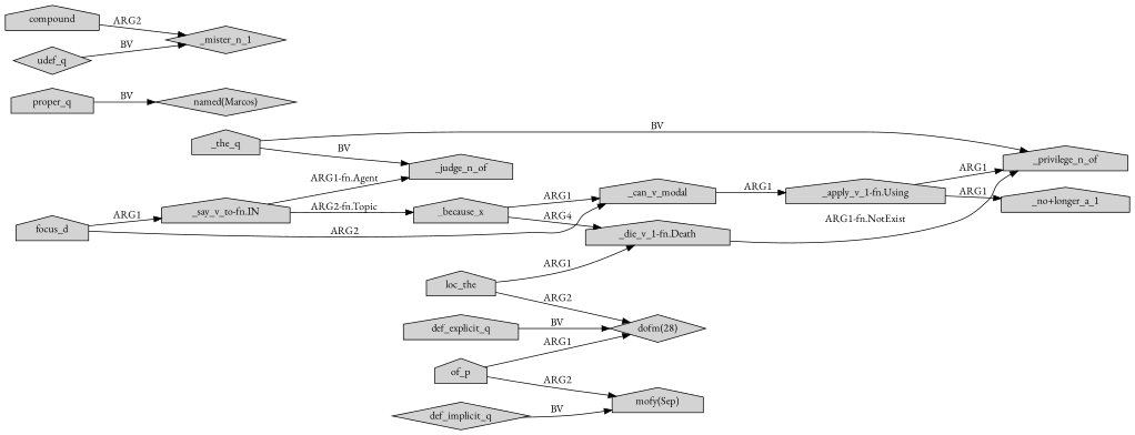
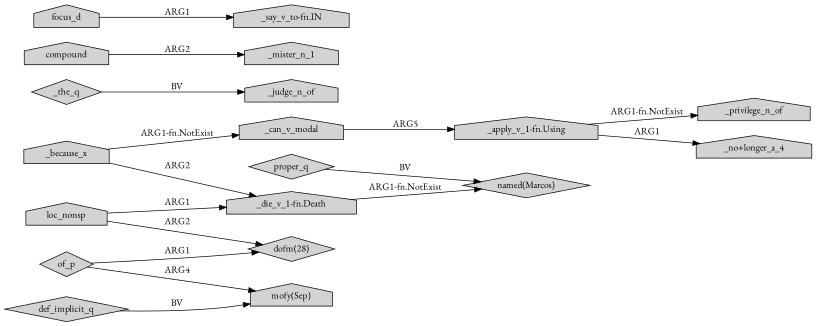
  digraph {
    fontname="EB Garamond"
    rankdir=LR
    node [fontname="EB Garamond" shape=house style=filled]
    edge [fontname="EB Garamond"]
-   loc_nonsp [label=loc_the]
+   loc_nonsp
    "_die_v_1-fn.Death"
    "dofm(28)" [shape=diamond]
    "named(Marcos)" [shape=diamond]
-   _the_q
+   _the_q [shape=diamond]
    _privilege_n_of
    _judge_n_of
-   _mister_n_1 [shape=diamond]
+   _mister_n_1
    compound
-   udef_q [shape=diamond]
-   of_p
+   of_p [shape=diamond]
    "mofy(Sep)"
    focus_d
    "_say_v_to-fn.IN"
    _can_v_modal
    _because_x
    "_apply_v_1-fn.Using"
-   "_no+longer_a_1"
+   "_no+longer_a_1" [label="_no+longer_a_4"]
    def_implicit_q [shape=diamond]
-   proper_q
-   def_explicit_q
+   proper_q [shape=diamond]
    loc_nonsp -> "_die_v_1-fn.Death" [label=ARG1]
    loc_nonsp -> "dofm(28)" [label=ARG2]
-   "_die_v_1-fn.Death" -> _privilege_n_of [label="ARG1-fn.NotExist"]
-   _the_q -> _privilege_n_of [label=BV]
+   "_die_v_1-fn.Death" -> "named(Marcos)" [label="ARG1-fn.NotExist"]
    _the_q -> _judge_n_of [label=BV]
    compound -> _mister_n_1 [label=ARG2]
-   udef_q -> _mister_n_1 [label=BV]
    of_p -> "dofm(28)" [label=ARG1]
-   of_p -> "mofy(Sep)" [label=ARG2]
+   of_p -> "mofy(Sep)" [label=ARG4]
    focus_d -> "_say_v_to-fn.IN" [label=ARG1]
-   focus_d -> _can_v_modal [label=ARG2]
-   "_say_v_to-fn.IN" -> _judge_n_of [label="ARG1-fn.Agent"]
-   "_say_v_to-fn.IN" -> _because_x [label="ARG2-fn.Topic"]
-   _can_v_modal -> "_apply_v_1-fn.Using" [label=ARG1]
-   _because_x -> "_die_v_1-fn.Death" [label=ARG4]
-   _because_x -> _can_v_modal [label=ARG1]
-   "_apply_v_1-fn.Using" -> _privilege_n_of [label=ARG1]
+   _can_v_modal -> "_apply_v_1-fn.Using" [label=ARG5]
+   _because_x -> "_die_v_1-fn.Death" [label=ARG2]
+   _because_x -> _can_v_modal [label="ARG1-fn.NotExist"]
+   "_apply_v_1-fn.Using" -> _privilege_n_of [label="ARG1-fn.NotExist"]
    "_apply_v_1-fn.Using" -> "_no+longer_a_1" [label=ARG1]
    def_implicit_q -> "mofy(Sep)" [label=BV]
    proper_q -> "named(Marcos)" [label=BV]
-   def_explicit_q -> "dofm(28)" [label=BV]
  }
